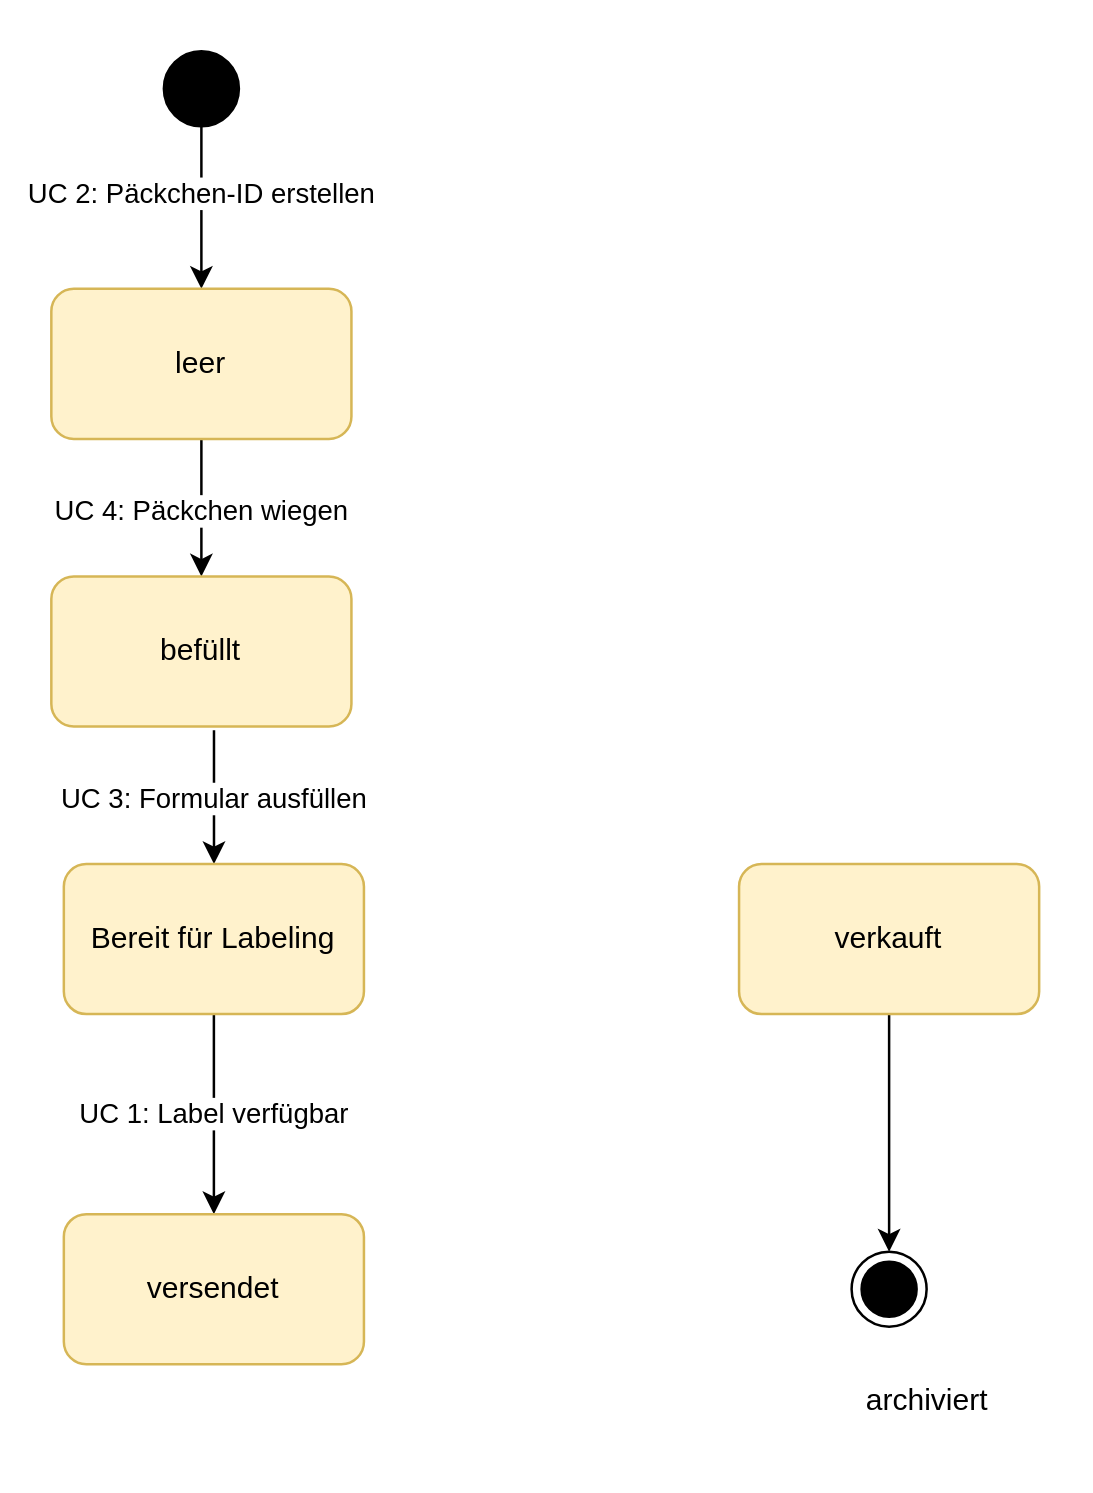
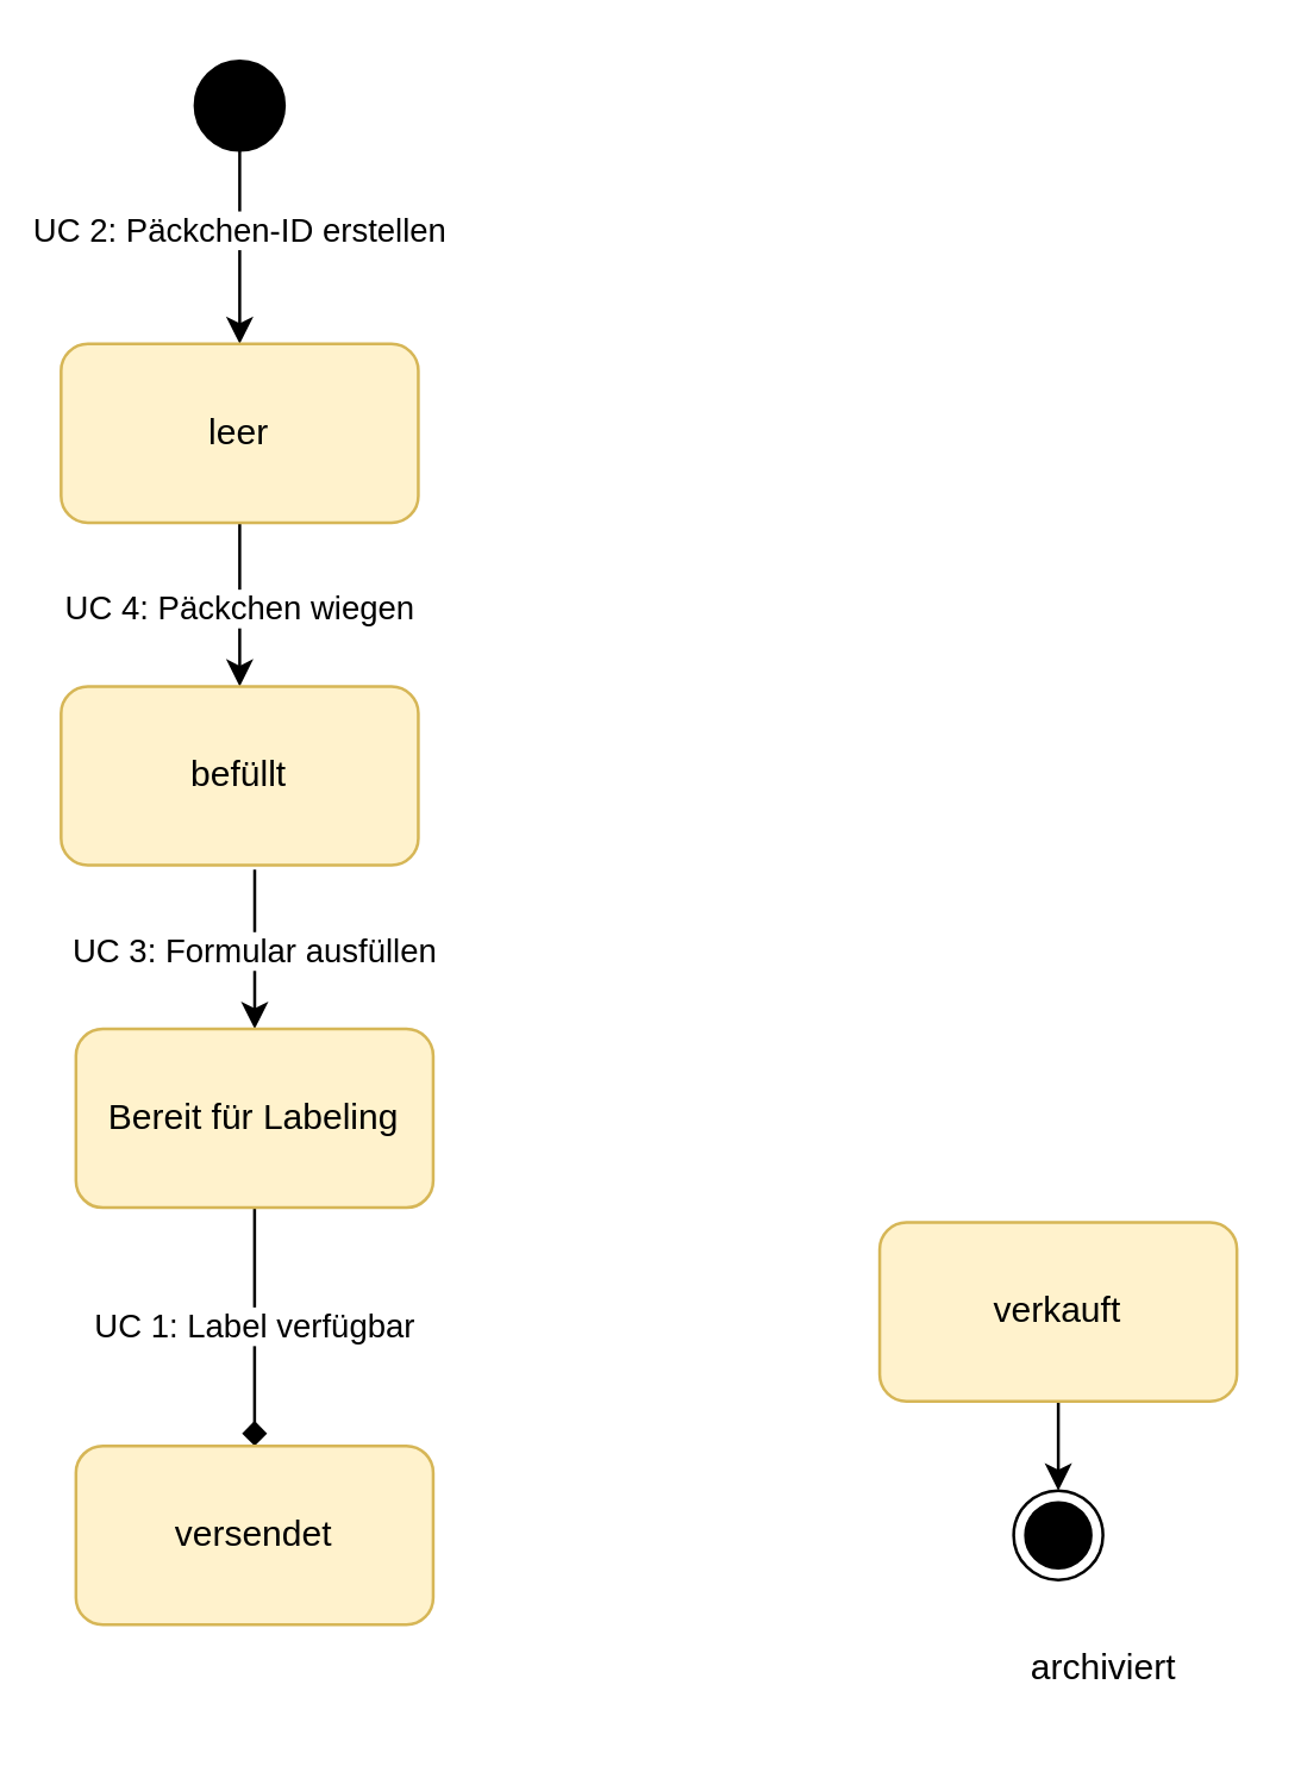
  <mxCell id="0" />
  <mxCell id="1" parent="0" />
  <mxCell id="2" value="" style="edgeStyle=orthogonalEdgeStyle;rounded=0;orthogonalLoop=1;jettySize=auto;html=1;" edge="1" parent="1" source="4" target="7"><mxGeometry relative="1" as="geometry" /></mxCell>
  <mxCell id="3" value="UC 2: Päckchen-ID erstellen" style="edgeLabel;html=1;align=center;verticalAlign=middle;resizable=0;points=[];" vertex="1" connectable="0" parent="2"><mxGeometry x="-0.2" y="-1" relative="1" as="geometry"><mxPoint as="offset" /></mxGeometry></mxCell>
  <mxCell id="4" value="" style="ellipse;whiteSpace=wrap;html=1;fillColor=strokeColor;" vertex="1" parent="1"><mxGeometry x="65" y="20" width="30" height="30" as="geometry" /></mxCell>
  <mxCell id="5" value="" style="edgeStyle=orthogonalEdgeStyle;rounded=0;orthogonalLoop=1;jettySize=auto;html=1;" edge="1" parent="1" source="7" target="8"><mxGeometry relative="1" as="geometry" /></mxCell>
  <mxCell id="6" value="UC 4: Päckchen wiegen" style="edgeLabel;html=1;align=center;verticalAlign=middle;resizable=0;points=[];" vertex="1" connectable="0" parent="5"><mxGeometry x="0.018" y="-1" relative="1" as="geometry"><mxPoint as="offset" /></mxGeometry></mxCell>
  <mxCell id="7" value="leer" style="rounded=1;whiteSpace=wrap;html=1;fillColor=#fff2cc;strokeColor=#d6b656;" vertex="1" parent="1"><mxGeometry x="20" y="115" width="120" height="60" as="geometry" /></mxCell>
  <mxCell id="8" value="befüllt" style="rounded=1;whiteSpace=wrap;html=1;fillColor=#fff2cc;strokeColor=#d6b656;" vertex="1" parent="1"><mxGeometry x="20" y="230" width="120" height="60" as="geometry" /></mxCell>
  <mxCell id="9" value="" style="edgeStyle=orthogonalEdgeStyle;rounded=0;orthogonalLoop=1;jettySize=auto;html=1;exitX=0.542;exitY=1.025;exitDx=0;exitDy=0;exitPerimeter=0;" edge="1" parent="1" target="13" source="8"><mxGeometry relative="1" as="geometry"><mxPoint x="85" y="290" as="sourcePoint" /></mxGeometry></mxCell>
  <mxCell id="10" value="UC 3: Formular ausfüllen" style="edgeLabel;html=1;align=center;verticalAlign=middle;resizable=0;points=[];" vertex="1" connectable="0" parent="9"><mxGeometry x="0.018" y="-1" relative="1" as="geometry"><mxPoint as="offset" /></mxGeometry></mxCell>
- <mxCell id="11" value="" style="edgeStyle=orthogonalEdgeStyle;rounded=0;orthogonalLoop=1;jettySize=auto;html=1;" edge="1" parent="1" source="13" target="14"><mxGeometry relative="1" as="geometry" /></mxCell>
+ <mxCell id="11" value="" style="edgeStyle=orthogonalEdgeStyle;rounded=0;orthogonalLoop=1;jettySize=auto;html=1;endArrow=diamond;" edge="1" parent="1" source="13" target="14"><mxGeometry relative="1" as="geometry" /></mxCell>
  <mxCell id="12" value="UC 1: Label verfügbar" style="edgeLabel;html=1;align=center;verticalAlign=middle;resizable=0;points=[];" vertex="1" connectable="0" parent="11"><mxGeometry x="-0.013" y="-1" relative="1" as="geometry"><mxPoint as="offset" /></mxGeometry></mxCell>
  <mxCell id="13" value="Bereit für Labeling" style="rounded=1;whiteSpace=wrap;html=1;fillColor=#fff2cc;strokeColor=#d6b656;" vertex="1" parent="1"><mxGeometry x="25" y="345" width="120" height="60" as="geometry" /></mxCell>
  <mxCell id="14" value="versendet" style="whiteSpace=wrap;html=1;fillColor=#fff2cc;strokeColor=#d6b656;rounded=1;" vertex="1" parent="1"><mxGeometry x="25" y="485" width="120" height="60" as="geometry" /></mxCell>
  <mxCell id="15" value="" style="edgeStyle=orthogonalEdgeStyle;rounded=0;orthogonalLoop=1;jettySize=auto;html=1;" edge="1" parent="1" source="16" target="17"><mxGeometry relative="1" as="geometry" /></mxCell>
- <mxCell id="16" value="verkauft" style="whiteSpace=wrap;html=1;fillColor=#fff2cc;strokeColor=#d6b656;rounded=1;" vertex="1" parent="1"><mxGeometry x="295" y="345" width="120" height="60" as="geometry" /></mxCell>
+ <mxCell id="16" value="verkauft" style="whiteSpace=wrap;html=1;fillColor=#fff2cc;strokeColor=#d6b656;rounded=1;" vertex="1" parent="1"><mxGeometry x="295" y="410" width="120" height="60" as="geometry" /></mxCell>
  <mxCell id="17" value="a" style="ellipse;html=1;shape=endState;fillColor=strokeColor;" vertex="1" parent="1"><mxGeometry x="340" y="500" width="30" height="30" as="geometry" /></mxCell>
  <mxCell id="18" value="archiviert" style="text;html=1;align=center;verticalAlign=middle;resizable=0;points=[];autosize=1;strokeColor=none;fillColor=none;" vertex="1" parent="1"><mxGeometry x="335" y="545" width="70" height="30" as="geometry" /></mxCell>
